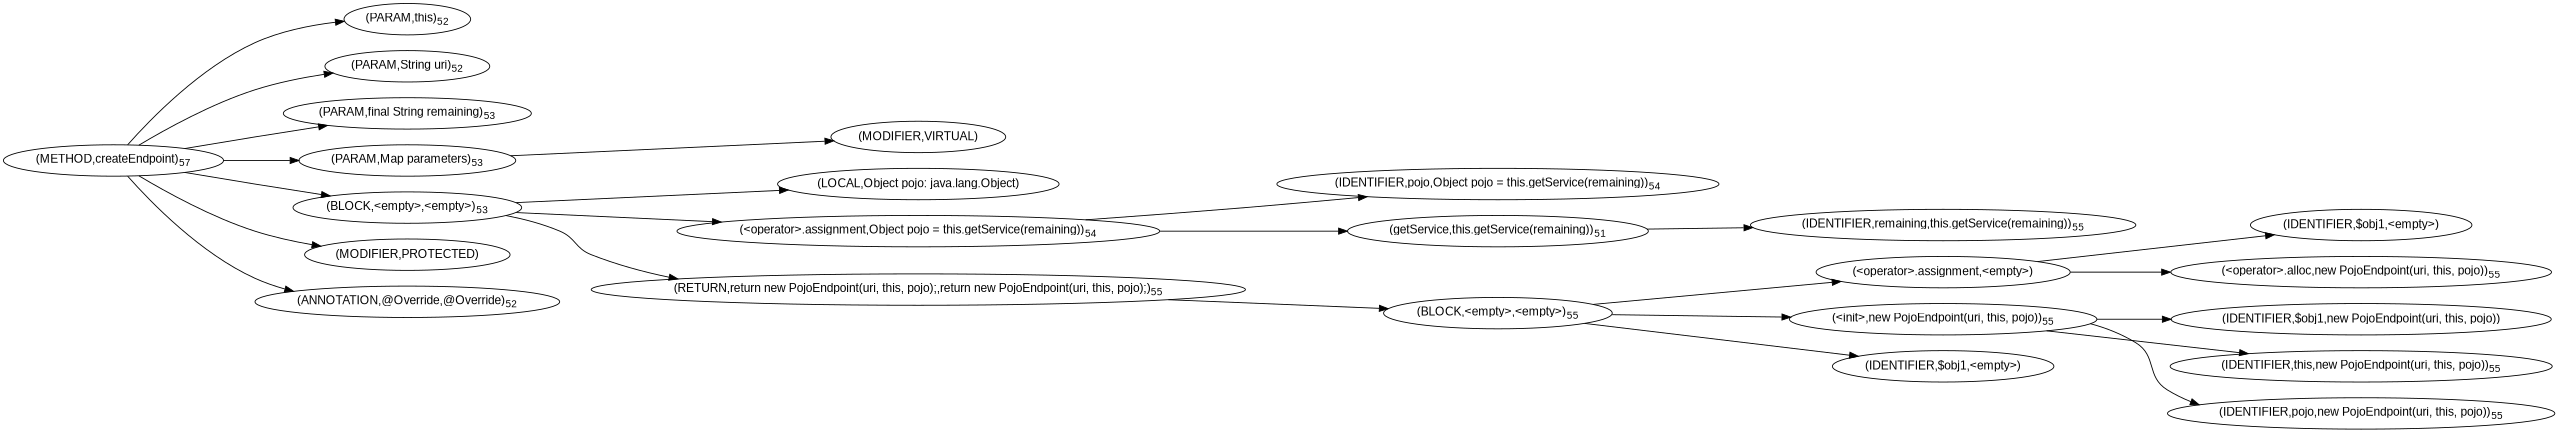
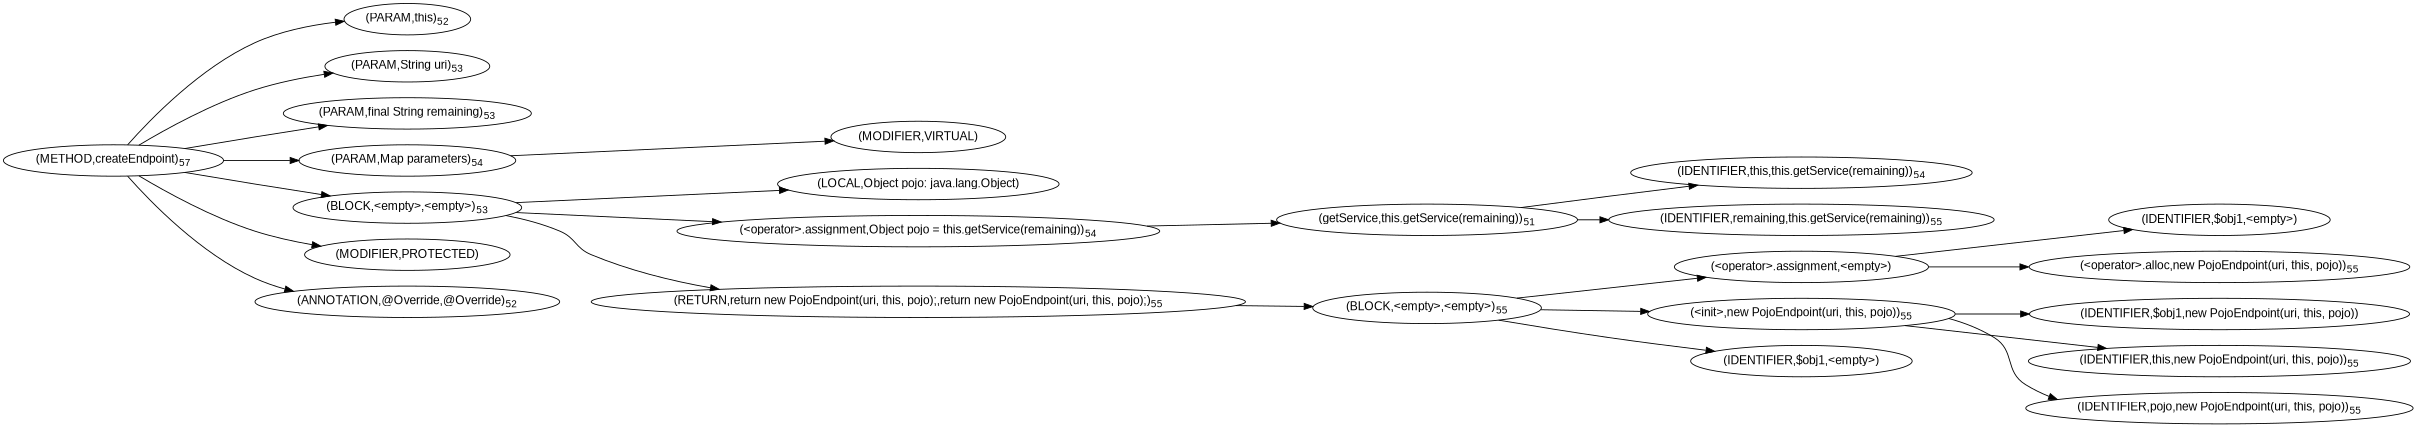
  digraph {
    fontname="Liberation Sans"
    rankdir=LR
    node [fontname="Liberation Sans"]
    edge [fontname="Liberation Sans"]
    n1 [label=<(METHOD,createEndpoint)<SUB>57</SUB>>]
    n2 [label=<(PARAM,this)<SUB>52</SUB>>]
-   n3 [label=<(PARAM,String uri)<SUB>52</SUB>>]
+   n3 [label=<(PARAM,String uri)<SUB>53</SUB>>]
    n4 [label=<(PARAM,final String remaining)<SUB>53</SUB>>]
-   n5 [label=<(PARAM,Map parameters)<SUB>53</SUB>>]
+   n5 [label=<(PARAM,Map parameters)<SUB>54</SUB>>]
    n6 [label=<(BLOCK,&lt;empty&gt;,&lt;empty&gt;)<SUB>53</SUB>>]
    n7 [label=<(MODIFIER,PROTECTED)>]
    n8 [label=<(ANNOTATION,@Override,@Override)<SUB>52</SUB>>]
    n9 [label=<(MODIFIER,VIRTUAL)>]
    n10 [label=<(LOCAL,Object pojo: java.lang.Object)>]
    n11 [label=<(&lt;operator&gt;.assignment,Object pojo = this.getService(remaining))<SUB>54</SUB>>]
    n12 [label=<(RETURN,return new PojoEndpoint(uri, this, pojo);,return new PojoEndpoint(uri, this, pojo);)<SUB>55</SUB>>]
-   n13 [label=<(IDENTIFIER,pojo,Object pojo = this.getService(remaining))<SUB>54</SUB>>]
    n14 [label=<(getService,this.getService(remaining))<SUB>51</SUB>>]
    n15 [label=<(BLOCK,&lt;empty&gt;,&lt;empty&gt;)<SUB>55</SUB>>]
+   n16 [label=<(IDENTIFIER,this,this.getService(remaining))<SUB>54</SUB>>]
    n17 [label=<(IDENTIFIER,remaining,this.getService(remaining))<SUB>55</SUB>>]
    n18 [label=<(&lt;operator&gt;.assignment,&lt;empty&gt;)>]
    n19 [label=<(&lt;init&gt;,new PojoEndpoint(uri, this, pojo))<SUB>55</SUB>>]
    n20 [label=<(IDENTIFIER,$obj1,&lt;empty&gt;)>]
    n21 [label=<(IDENTIFIER,$obj1,&lt;empty&gt;)>]
    n22 [label=<(&lt;operator&gt;.alloc,new PojoEndpoint(uri, this, pojo))<SUB>55</SUB>>]
    n23 [label=<(IDENTIFIER,$obj1,new PojoEndpoint(uri, this, pojo))>]
    n24 [label=<(IDENTIFIER,this,new PojoEndpoint(uri, this, pojo))<SUB>55</SUB>>]
    n25 [label=<(IDENTIFIER,pojo,new PojoEndpoint(uri, this, pojo))<SUB>55</SUB>>]
    n1 -> n2
    n1 -> n3
    n1 -> n4
    n1 -> n5
    n1 -> n6
    n1 -> n7
    n1 -> n8
    n5 -> n9
    n6 -> n10
    n6 -> n11
    n6 -> n12
-   n11 -> n13
    n11 -> n14
    n12 -> n15
+   n14 -> n16
    n14 -> n17
    n15 -> n18
    n15 -> n19
    n15 -> n20
    n18 -> n21
    n18 -> n22
    n19 -> n23
    n19 -> n24
    n19 -> n25
  }
